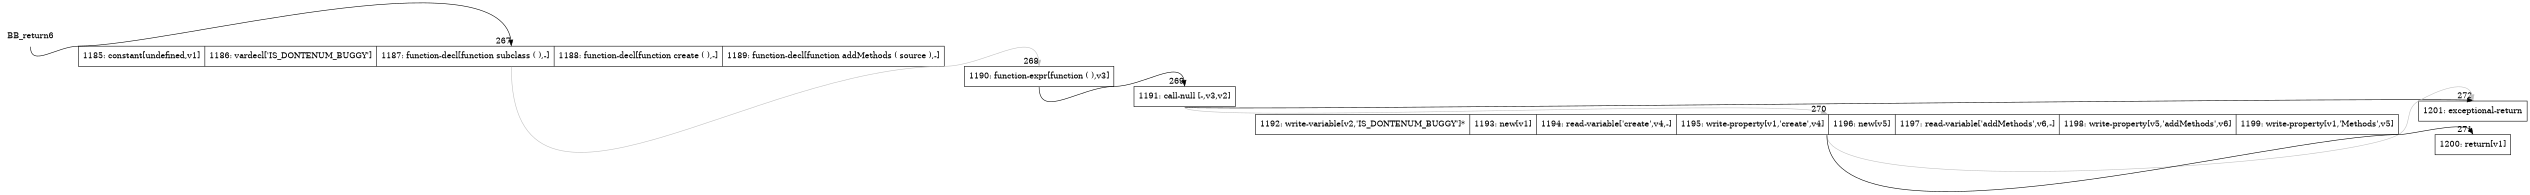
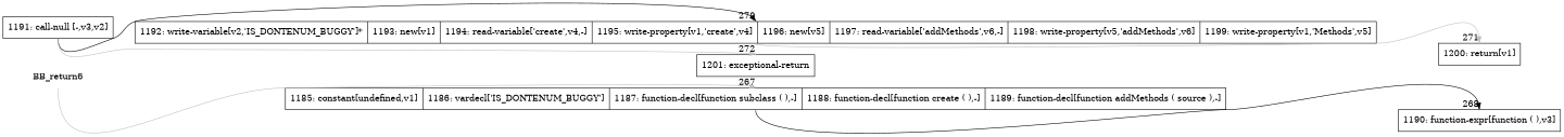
  digraph {
    rankdir=LR
    node [shape=record]
    edge [headport=n tailport=s]
    n1 [label=BB_return6 shape=none]
    n2 [label="{1185: constant[undefined,v1]|1186: vardecl['IS_DONTENUM_BUGGY']|1187: function-decl[function subclass ( ),-]|1188: function-decl[function create ( ),-]|1189: function-decl[function addMethods ( source ),-]}"]
    n3 [label="{1190: function-expr[function ( ),v3]}"]
    n4 [label="{1191: call-null [-,v3,v2]}"]
    n5 [label="{1192: write-variable[v2,'IS_DONTENUM_BUGGY']*|1193: new[v1]|1194: read-variable['create',v4,-]|1195: write-property[v1,'create',v4]|1196: new[v5]|1197: read-variable['addMethods',v6,-]|1198: write-property[v5,'addMethods',v6]|1199: write-property[v1,'Methods',v5]}"]
    n6 [label="{1201: exceptional-return}"]
    n7 [label="{1200: return[v1]}"]
-   n1 -> n2 [headlabel="    267"]
-   n2 -> n3 [headlabel="      268" color=gray]
-   n3 -> n4 [headlabel="      269"]
-   n4 -> n5 [headlabel="      270" color=gray]
-   n4 -> n6 [color=black headlabel="      272"]
-   n5 -> n6 [color=gray]
-   n5 -> n7 [headlabel="      271"]
+   n1 -> n2 [headlabel="    267" color=gray]
+   n2 -> n3 [headlabel="      268"]
+   n4 -> n5 [headlabel="      270"]
+   n4 -> n6 [color=gray headlabel="      272"]
+   n5 -> n7 [headlabel="      271" color=gray]
  }
